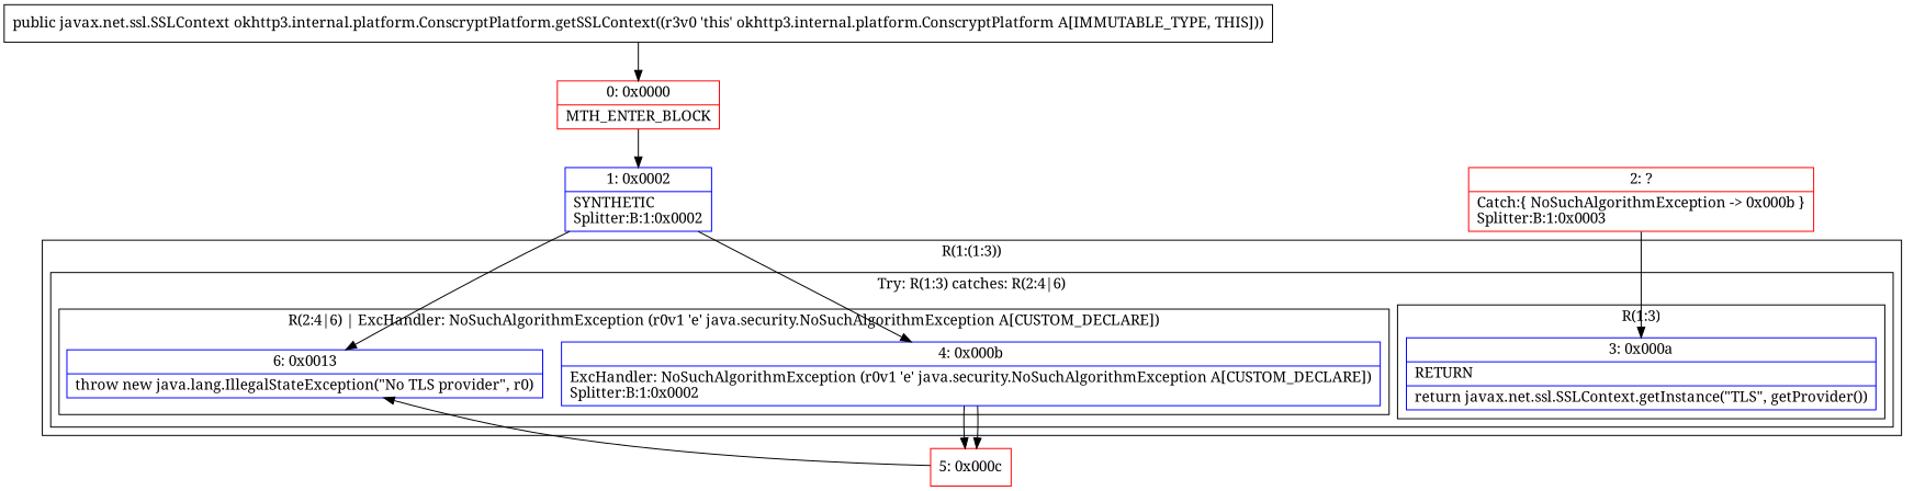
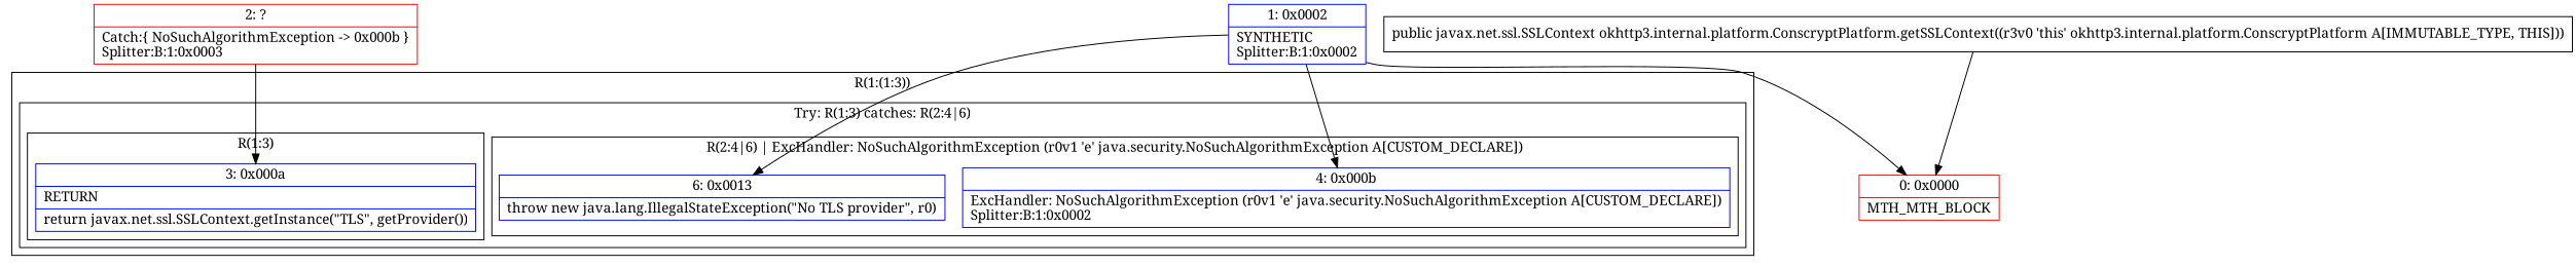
  digraph {
    fontname="Noto Serif"
    node [color=blue fontname="Noto Serif" shape=record]
    edge [fontname="Noto Serif"]
    n1 [label="{3\:\ 0x000a|RETURN\l|return javax.net.ssl.SSLContext.getInstance(\"TLS\", getProvider())\l}"]
    n2 [label="{4\:\ 0x000b|ExcHandler: NoSuchAlgorithmException (r0v1 'e' java.security.NoSuchAlgorithmException A[CUSTOM_DECLARE])\lSplitter:B:1:0x0002\l}"]
    n3 [label="{6\:\ 0x0013|throw new java.lang.IllegalStateException(\"No TLS provider\", r0)\l}"]
-   n4 [color=red label="{5\:\ 0x000c}"]
-   n5 [color=red label="{0\:\ 0x0000|MTH_ENTER_BLOCK\l}"]
+   n5 [color=red label="{0\:\ 0x0000|MTH_MTH_BLOCK\l}"]
    n6 [label="{1\:\ 0x0002|SYNTHETIC\lSplitter:B:1:0x0002\l}"]
    n7 [color=red label="{2\:\ ?|Catch:\{ NoSuchAlgorithmException \-\> 0x000b \}\lSplitter:B:1:0x0003\l}"]
    n8 [label="{public javax.net.ssl.SSLContext okhttp3.internal.platform.ConscryptPlatform.getSSLContext((r3v0 'this' okhttp3.internal.platform.ConscryptPlatform A[IMMUTABLE_TYPE, THIS])) }" color=""]
    subgraph cluster_1 {
      label="R(1:(1:3))"
      subgraph cluster_2 {
        label="Try: R(1:3) catches: R(2:4|6)"
        subgraph cluster_3 {
          label="R(1:3)"
          n1
        }
        subgraph cluster_4 {
          label="R(2:4|6) | ExcHandler: NoSuchAlgorithmException (r0v1 'e' java.security.NoSuchAlgorithmException A[CUSTOM_DECLARE])\l"
          n2
          n3
        }
      }
    }
    subgraph cluster_5 {
      label="R(2:4|6) | ExcHandler: NoSuchAlgorithmException (r0v1 'e' java.security.NoSuchAlgorithmException A[CUSTOM_DECLARE])\l"
    }
-   n2 -> n4
-   n2 -> n4
-   n4 -> n3
-   n5 -> n6
+   n6 -> n5
    n6 -> n2
    n6 -> n3
    n7 -> n1
    n8 -> n5
  }
